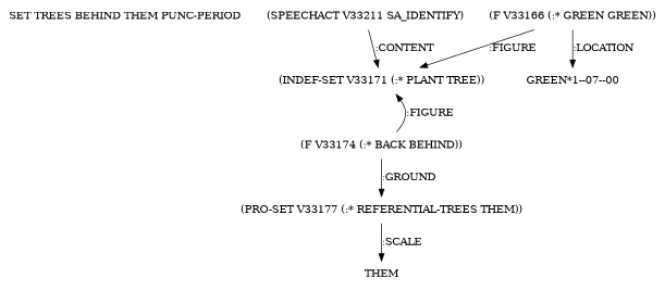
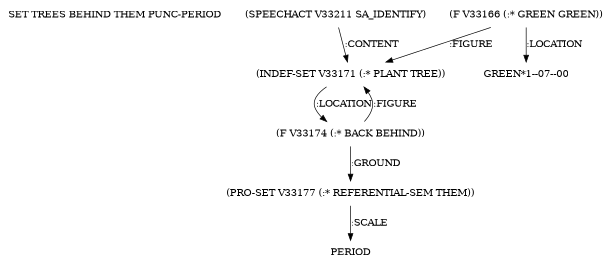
  digraph {
    node [shape=none]
    n1 [label="SET TREES BEHIND THEM PUNC-PERIOD"]
    n2 [label="(SPEECHACT V33211 SA_IDENTIFY)"]
    n3 [label="(INDEF-SET V33171 (:* PLANT TREE))"]
    n4 [label="(F V33174 (:* BACK BEHIND))"]
-   n5 [label="(PRO-SET V33177 (:* REFERENTIAL-TREES THEM))"]
+   n5 [label="(PRO-SET V33177 (:* REFERENTIAL-SEM THEM))"]
    n6 [label="(F V33166 (:* GREEN GREEN))"]
    n7 [label="GREEN*1--07--00"]
-   n8 [label=THEM]
+   n8 [label=PERIOD]
    n2 -> n3 [label=":CONTENT"]
+   n3 -> n4 [label=":LOCATION"]
    n4 -> n3 [label=":FIGURE"]
    n4 -> n5 [label=":GROUND"]
    n5 -> n8 [label=":SCALE"]
    n6 -> n3 [label=":FIGURE"]
    n6 -> n7 [label=":LOCATION"]
  }
